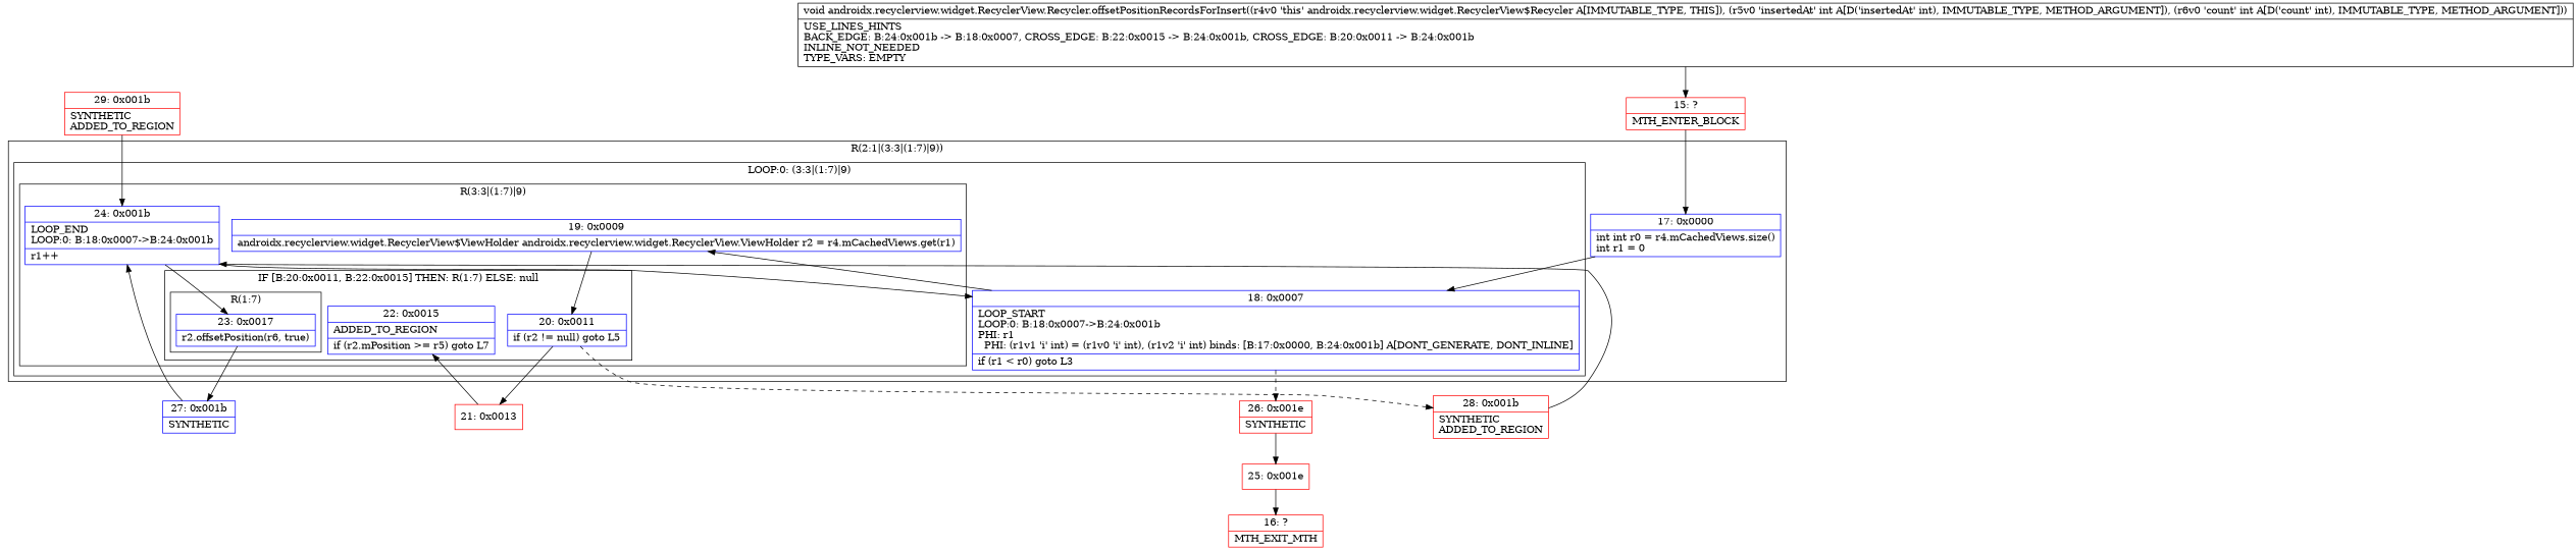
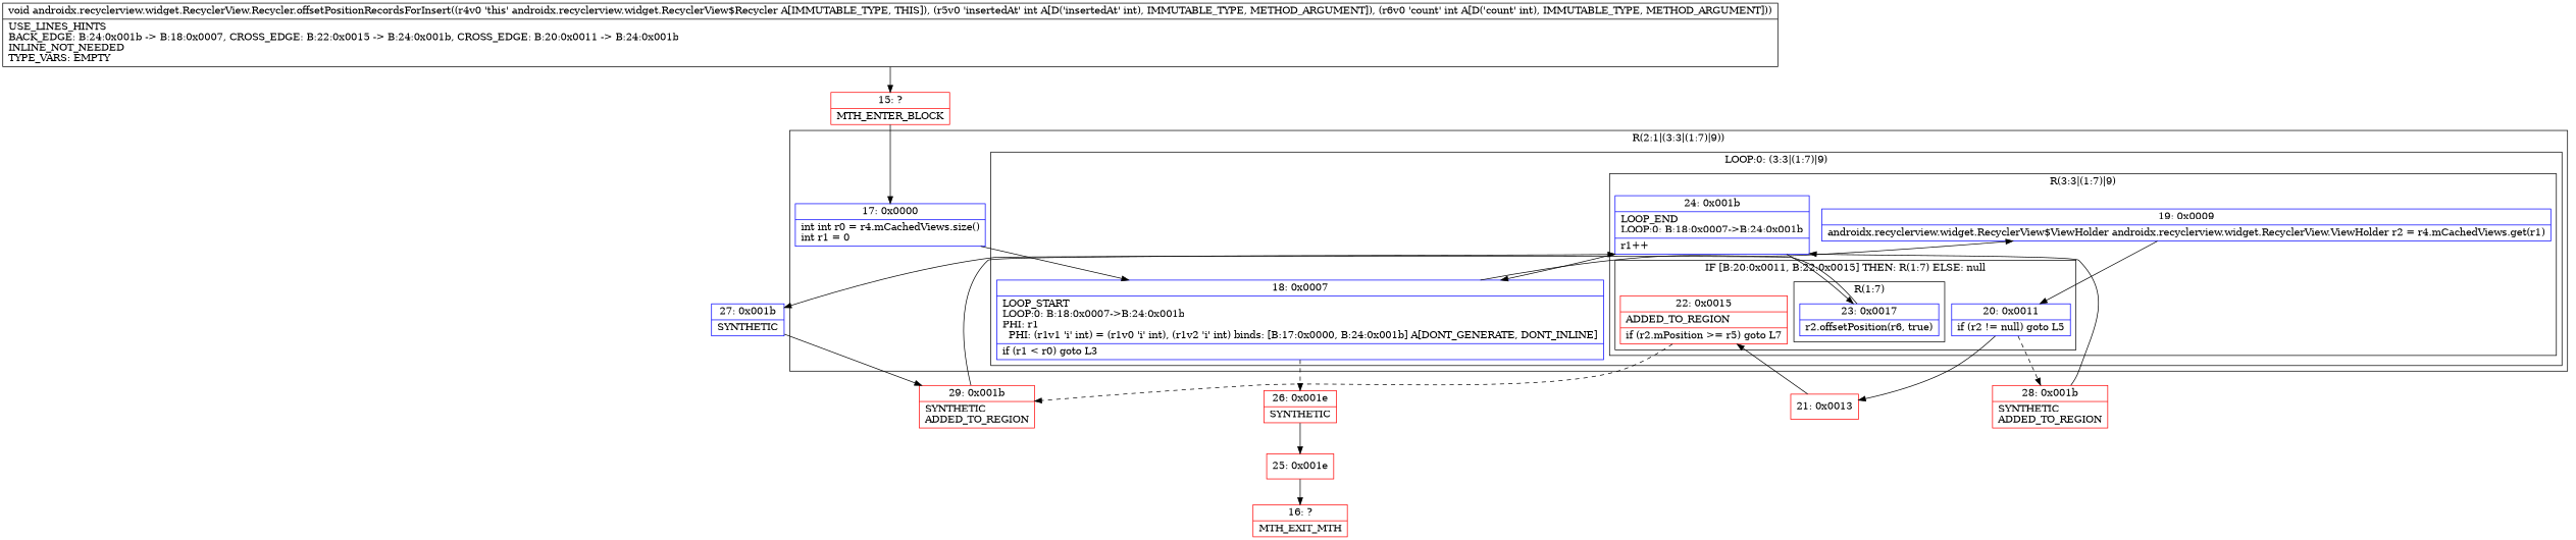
  digraph {
    node [color=blue shape=record]
    n1 [label="{23\:\ 0x0017|r2.offsetPosition(r6, true)\l}"]
    n2 [label="{20\:\ 0x0011|if (r2 != null) goto L5\l}"]
-   n3 [label="{22\:\ 0x0015|ADDED_TO_REGION\l|if (r2.mPosition \>= r5) goto L7\l}"]
+   n3 [color=red label="{22\:\ 0x0015|ADDED_TO_REGION\l|if (r2.mPosition \>= r5) goto L7\l}"]
    n4 [label="{19\:\ 0x0009|androidx.recyclerview.widget.RecyclerView$ViewHolder androidx.recyclerview.widget.RecyclerView.ViewHolder r2 = r4.mCachedViews.get(r1)\l}"]
    n5 [label="{24\:\ 0x001b|LOOP_END\lLOOP:0: B:18:0x0007\-\>B:24:0x001b\l|r1++\l}"]
    n6 [label="{18\:\ 0x0007|LOOP_START\lLOOP:0: B:18:0x0007\-\>B:24:0x001b\lPHI: r1 \l  PHI: (r1v1 'i' int) = (r1v0 'i' int), (r1v2 'i' int) binds: [B:17:0x0000, B:24:0x001b] A[DONT_GENERATE, DONT_INLINE]\l|if (r1 \< r0) goto L3\l}"]
    n7 [label="{17\:\ 0x0000|int int r0 = r4.mCachedViews.size()\lint r1 = 0\l}"]
    n8 [label="{27\:\ 0x001b|SYNTHETIC\l}"]
    n9 [color=red label="{21\:\ 0x0013}"]
    n10 [color=red label="{28\:\ 0x001b|SYNTHETIC\lADDED_TO_REGION\l}"]
    n11 [color=red label="{29\:\ 0x001b|SYNTHETIC\lADDED_TO_REGION\l}"]
    n12 [color=red label="{26\:\ 0x001e|SYNTHETIC\l}"]
    n13 [color=red label="{25\:\ 0x001e}"]
    n14 [color=red label="{15\:\ ?|MTH_ENTER_BLOCK\l}"]
    n15 [color=red label="{16\:\ ?|MTH_EXIT_MTH\l}"]
    n16 [label="{void androidx.recyclerview.widget.RecyclerView.Recycler.offsetPositionRecordsForInsert((r4v0 'this' androidx.recyclerview.widget.RecyclerView$Recycler A[IMMUTABLE_TYPE, THIS]), (r5v0 'insertedAt' int A[D('insertedAt' int), IMMUTABLE_TYPE, METHOD_ARGUMENT]), (r6v0 'count' int A[D('count' int), IMMUTABLE_TYPE, METHOD_ARGUMENT]))  | USE_LINES_HINTS\lBACK_EDGE: B:24:0x001b \-\> B:18:0x0007, CROSS_EDGE: B:22:0x0015 \-\> B:24:0x001b, CROSS_EDGE: B:20:0x0011 \-\> B:24:0x001b\lINLINE_NOT_NEEDED\lTYPE_VARS: EMPTY\l}" color=""]
    subgraph cluster_1 {
      label="R(2:1|(3:3|(1:7)|9))"
      n7
      subgraph cluster_2 {
        label="LOOP:0: (3:3|(1:7)|9)"
        n6
        subgraph cluster_3 {
          label="R(3:3|(1:7)|9)"
          n4
          n5
          subgraph cluster_4 {
            label="IF [B:20:0x0011, B:22:0x0015] THEN: R(1:7) ELSE: null"
            n2
            n3
            subgraph cluster_5 {
              label="R(1:7)"
              n1
            }
          }
        }
      }
    }
    n1 -> n8
    n2 -> n9
    n2 -> n10 [style=dashed]
+   n3 -> n11 [style=dashed]
    n4 -> n2
    n5 -> n1
    n5 -> n6
    n6 -> n4
    n6 -> n12 [style=dashed]
    n7 -> n6
-   n8 -> n5
+   n8 -> n11
    n9 -> n3
    n10 -> n5
    n11 -> n5
    n12 -> n13
    n13 -> n15
    n14 -> n7
    n16 -> n14
  }
